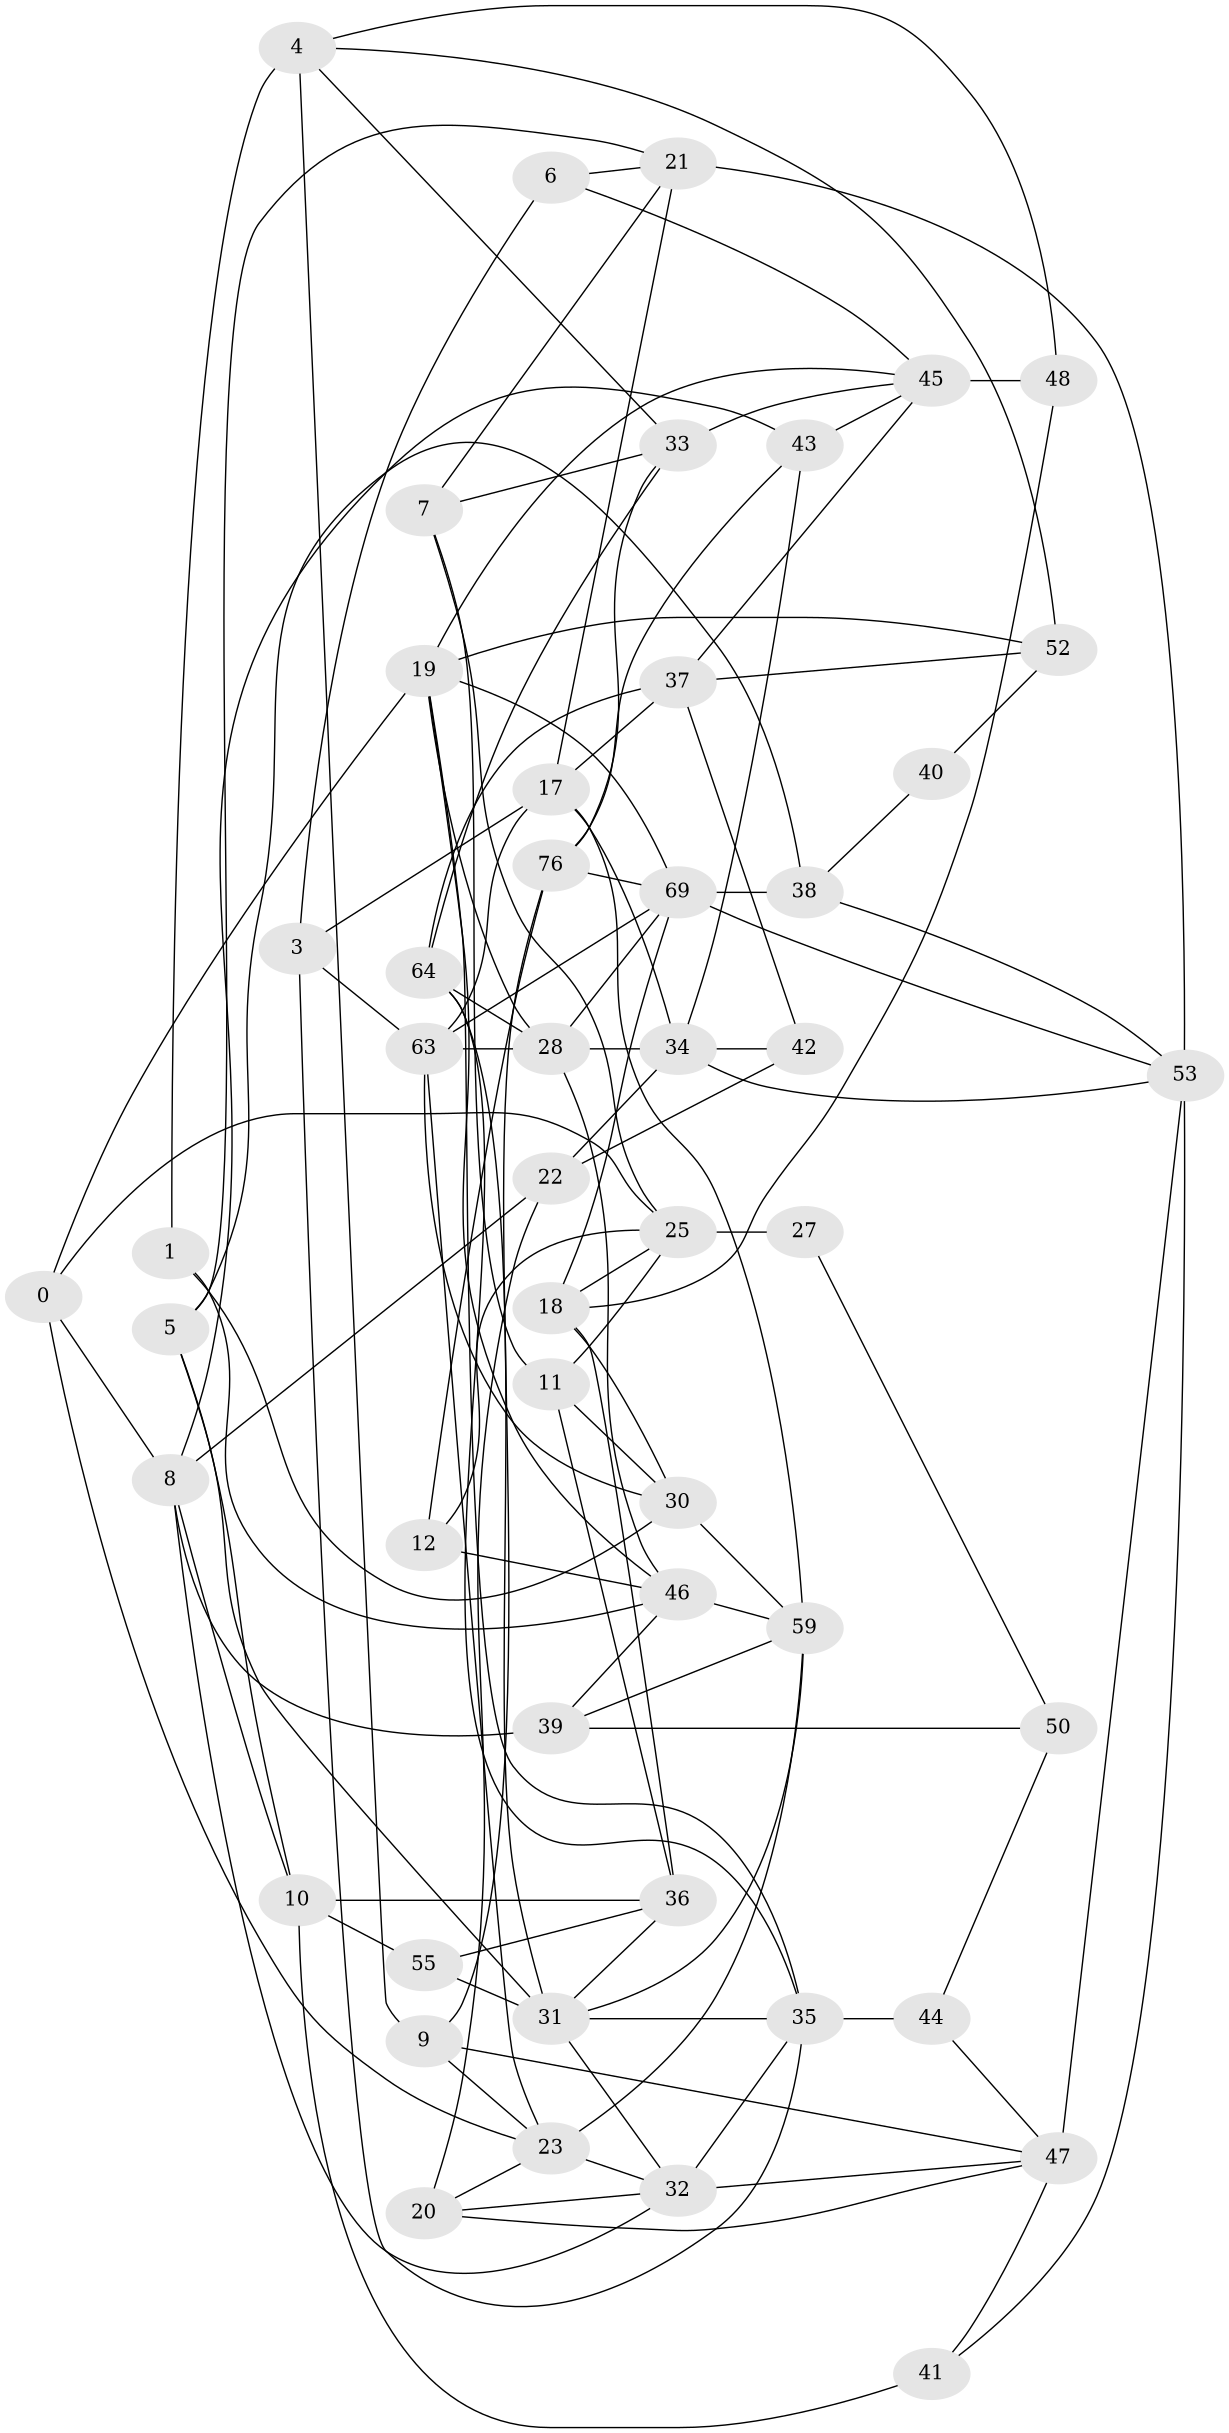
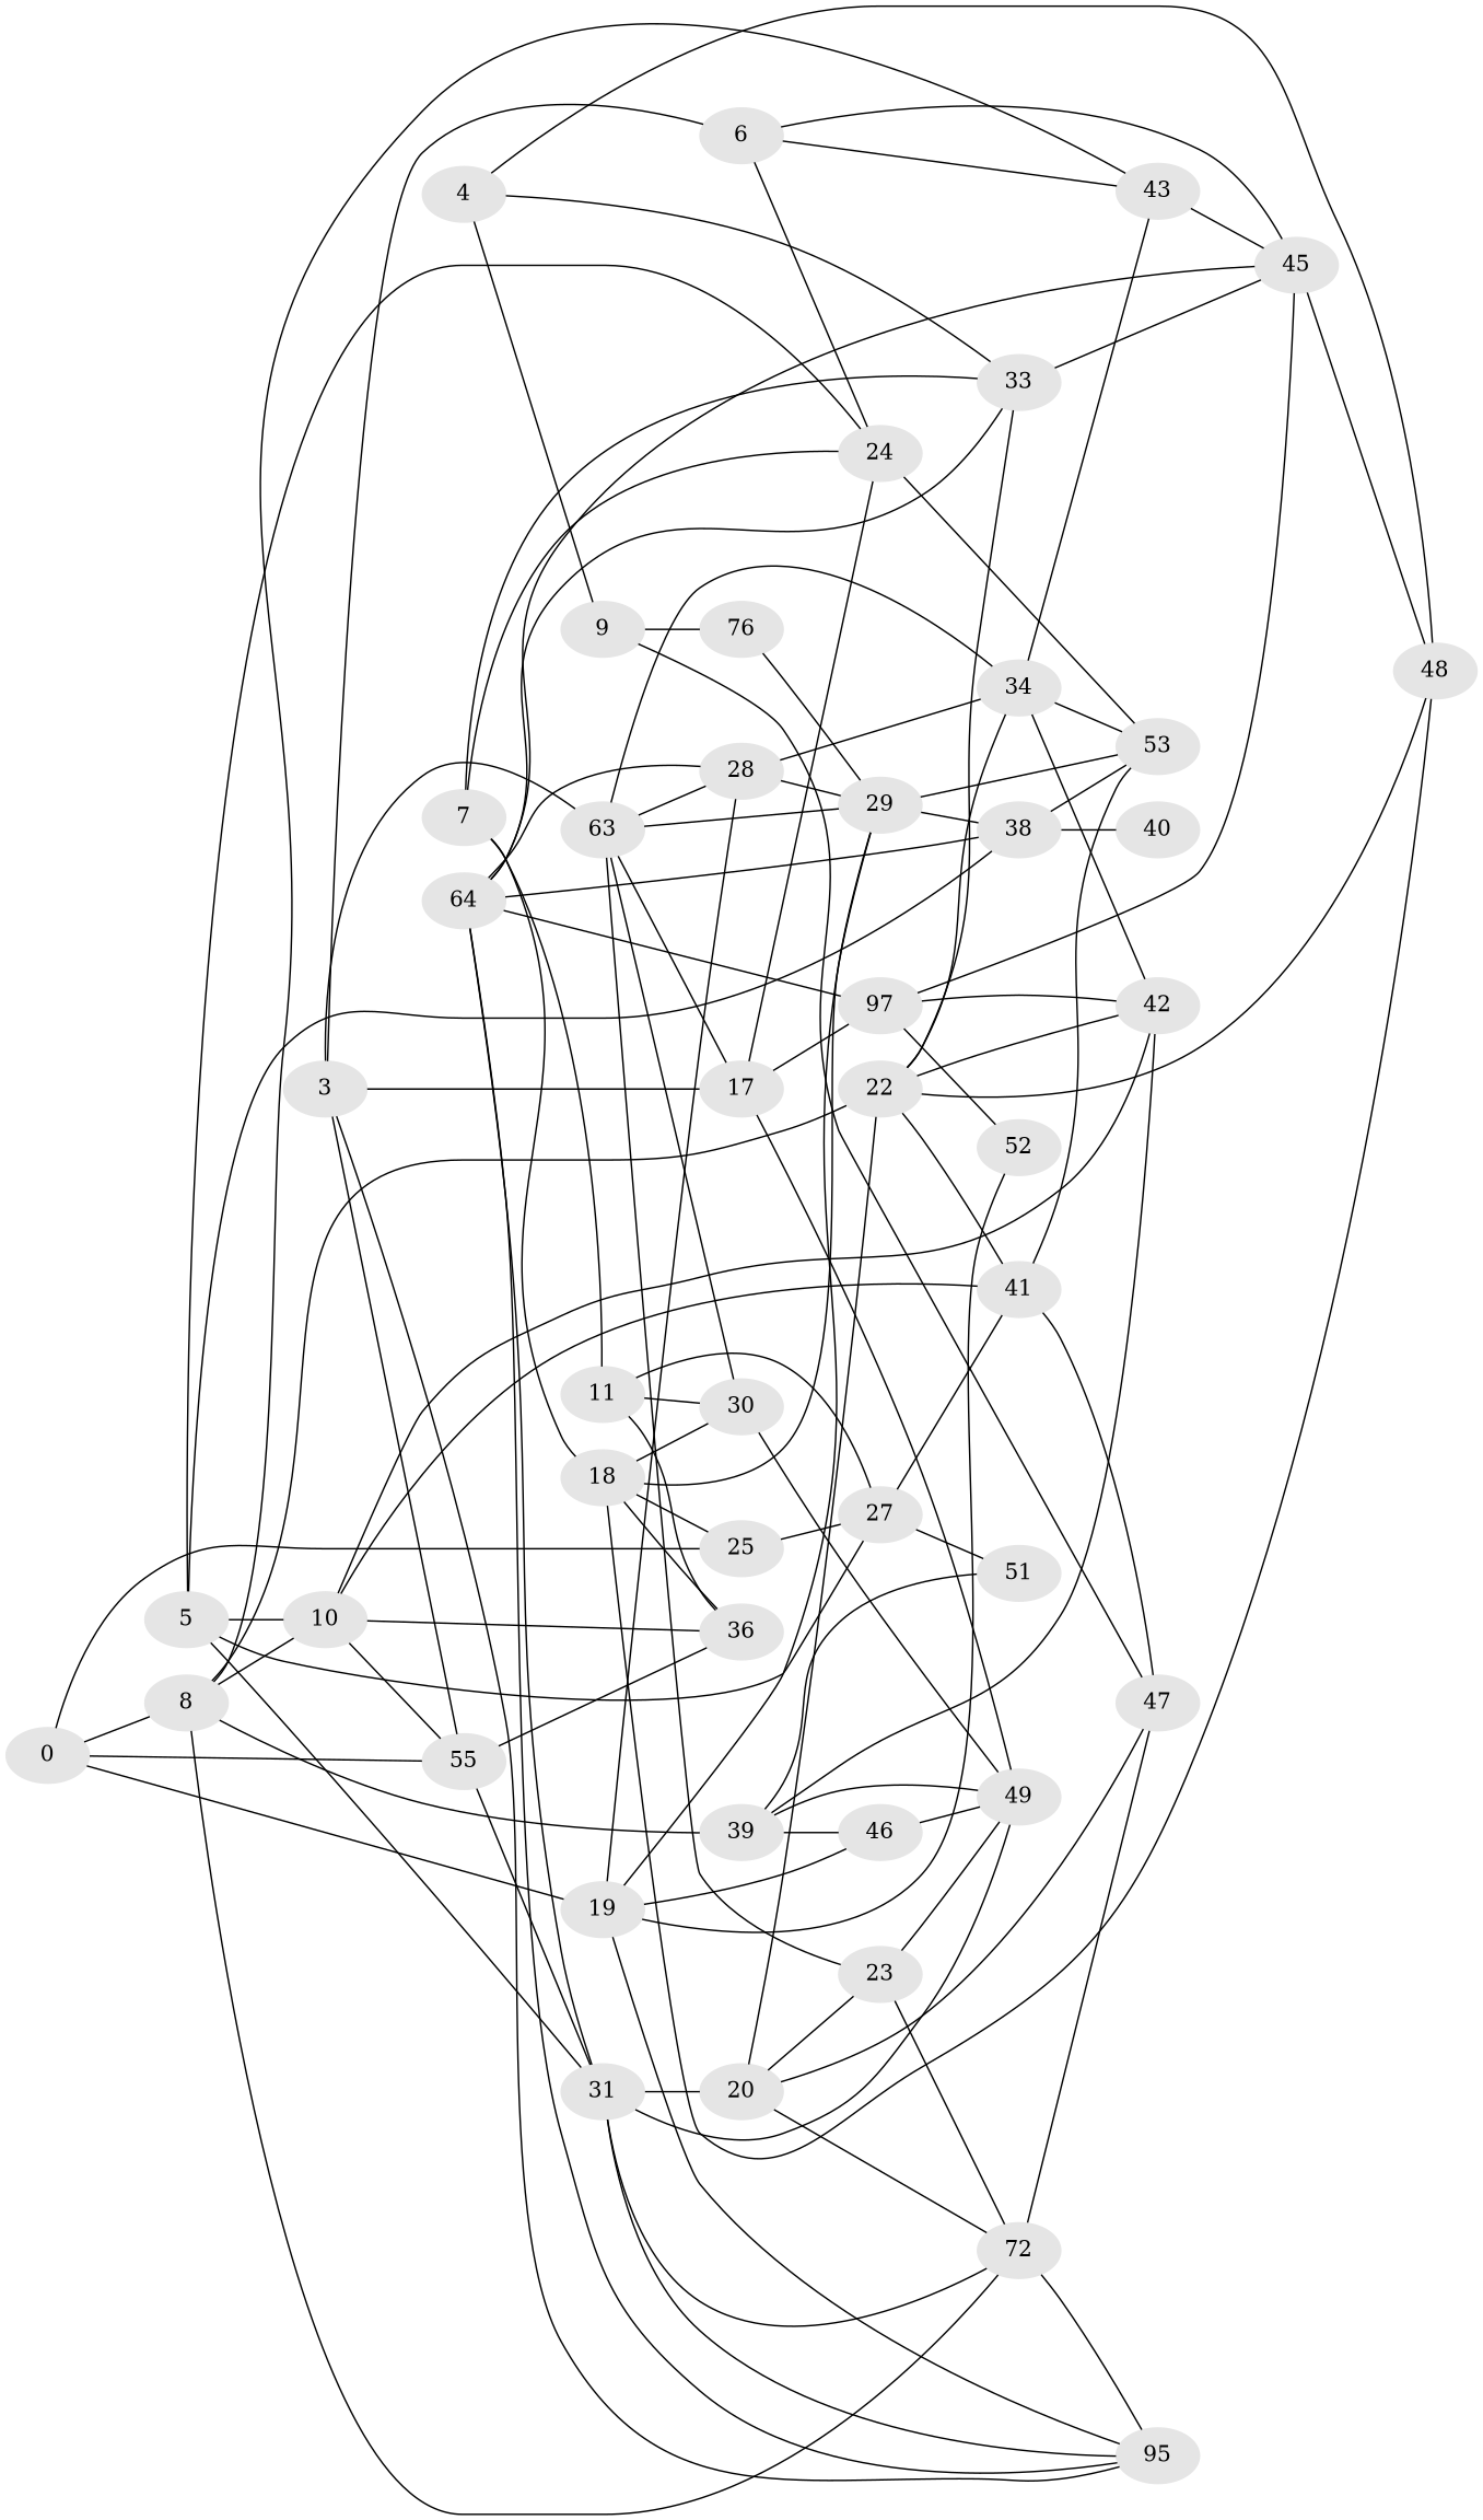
  graph {
    rankdir=LR
    node [color=gray90 style=filled]
    edge [weight=1.0]
-   1
    4
    30
    46
    9
    33
    48
    52
-   29 [label=69]
+   29
    38
    n11 [label=53]
-   49 [label=59]
+   49
    n13 [label=0]
    8
    n15 [label=55]
    19
    25
    10
    43
    39
    22
-   32
+   32 [label=72]
    36
    31
-   35
+   35 [label=95]
    28
    27
    3
    6
    n30 [label=63]
    17
-   21
+   21 [label=24]
    45
    23
-   37
+   37 [label=97]
    34
-   44
    n38 [label=76]
    47
    5
    41
    42
    11
-   50
+   50 [label=51]
    40
    7
    18
-   12
    n49 [label=64]
    20
-   1 -- 4
-   1 -- 30
-   1 -- 46
    4 -- 9
    4 -- 33
    4 -- 48
-   4 -- 52
    30 -- 49
    46 -- 49
-   9 -- 23
    9 -- n38 [weight=2.0]
    9 -- 47
    33 -- 45
    29 -- 38 [weight=2.0]
    29 -- n11
    38 -- n11
    38 -- 40
    n13 -- 8
-   n13 -- 23
+   n13 -- n15
    n13 -- 19
    n13 -- 25
    8 -- 10
    8 -- 43 [weight=2.0]
    8 -- 39
    8 -- 22
    8 -- 32
    n15 -- 36
    n15 -- 31
    19 -- 46
    19 -- 52
    19 -- 29
    19 -- 35
    19 -- 28
    25 -- 27 [weight=2.0]
    10 -- n15
    10 -- 36
    10 -- 41
+   10 -- 42
    43 -- 45 [weight=2.0]
    39 -- 46
    39 -- 49
+   39 -- 42
    39 -- 50 [weight=2.0]
+   22 -- 48
    22 -- 34
+   22 -- 41
    22 -- 42
    32 -- 35
    32 -- 47
    31 -- 49
    31 -- 32
-   31 -- 36
+   31 -- 20
    31 -- 35
-   35 -- 44 [weight=2.0]
-   28 -- 46
    28 -- 29
    28 -- 34
+   27 -- 41
    27 -- 50
+   3 -- n15 [weight=2.0]
    3 -- 35
    3 -- 6
    3 -- n30
    3 -- 17
-   n38 -- 43
+   6 -- 43
    6 -- 21
    6 -- 45
    n30 -- 30
    n30 -- 29
    n30 -- 28
    n30 -- 17
    n30 -- 23
    17 -- 49
    17 -- 21
    17 -- 37
-   17 -- 34
+   n30 -- 34
    21 -- n11
    45 -- 48
    23 -- 49
    23 -- 32
    37 -- 52
    37 -- 45
    37 -- 42
    34 -- n11
    34 -- 43
    34 -- 42
-   44 -- 47
-   44 -- 50
-   n38 -- 33
+   22 -- 33
    n38 -- 29 [weight=2.0]
-   47 -- n11
    5 -- 38
    5 -- 10
    5 -- 31
+   5 -- 27
    5 -- 21 [weight=2.0]
    41 -- n11
    41 -- 47
    11 -- 30
-   11 -- 25
+   11 -- 27
    11 -- 36 [weight=2.0]
-   40 -- 52
    7 -- 33 [weight=2.0]
    7 -- 21
    7 -- 11
-   7 -- 25
+   7 -- 18
    18 -- 30
    18 -- 48
    18 -- 29
    18 -- 25
    18 -- 36
-   12 -- 46
-   12 -- 25
-   12 -- n38
    n49 -- 33
+   n49 -- 38
    n49 -- 31
    n49 -- 35
    n49 -- 28
-   19 -- 45 [weight=2.0]
+   n49 -- 45 [weight=2.0]
    n49 -- 37
    20 -- 22
    20 -- 32
    20 -- 23
    20 -- 47
  }
